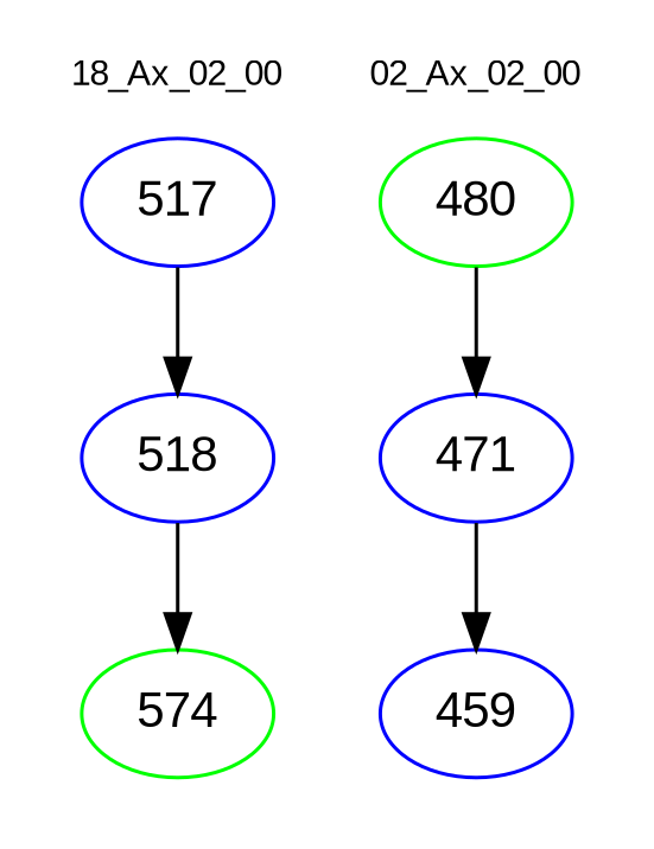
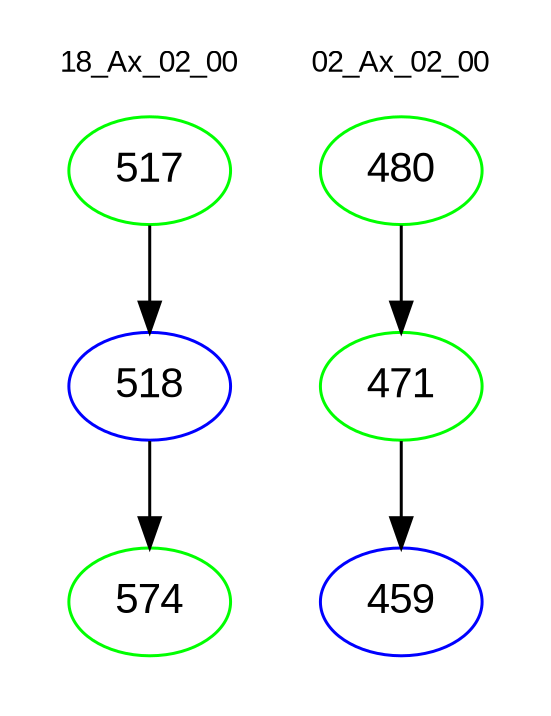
  digraph {
    fontname="Liberation Sans"
    node [color=green fontname="Liberation Sans"]
    edge [color=black fontname="Liberation Sans"]
-   n1 [color=blue label=517]
+   n1 [label=517]
    n2 [color=blue label=518]
    n3 [label=574]
    n4 [label=480]
-   n5 [color=blue label=471]
+   n5 [label=471]
    n6 [color=blue label=459]
    subgraph cluster_1 {
      color=white
      fontsize=10
      label="18_Ax_02_00"
      n1
      n2
      n3
    }
    subgraph cluster_2 {
      color=white
      fontsize=10
      label="02_Ax_02_00"
      n4
      n5
      n6
    }
    n1 -> n2
    n2 -> n3
    n4 -> n5
    n5 -> n6
  }
